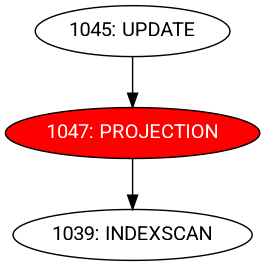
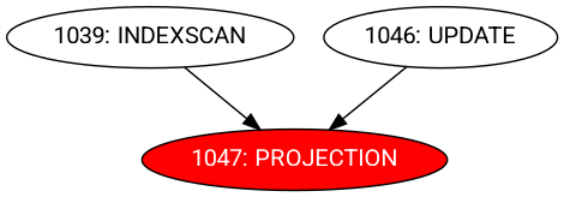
  digraph {
    fontname=Roboto
    node [fontname=Roboto]
    edge [fontname=Roboto]
    n1 [label="1039: INDEXSCAN"]
    n2 [fillcolor=red fontcolor=white label="1047: PROJECTION" style=filled]
-   n3 [label="1045: UPDATE"]
-   n2 -> n1
+   n3 [label="1046: UPDATE"]
+   n1 -> n2
    n3 -> n2
  }
